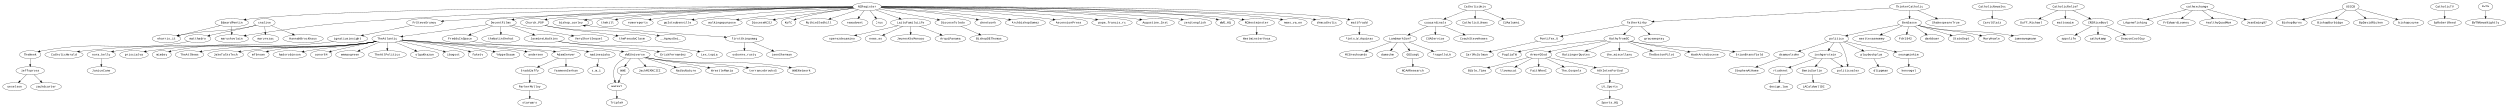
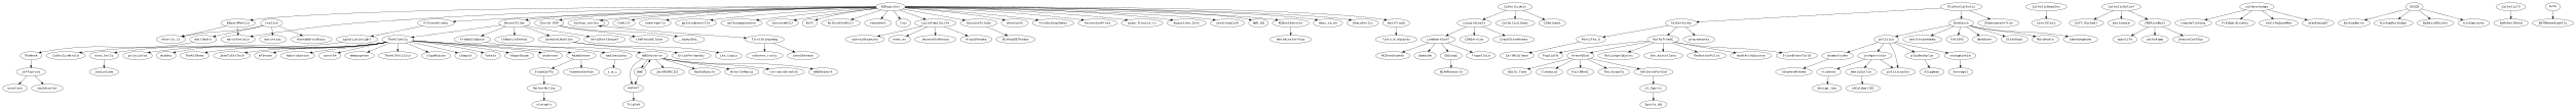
  digraph {
    fontname="Liberation Mono"
    node [fontname="Liberation Mono"]
    edge [fontname="Liberation Mono"]
    TheWeek
    jeffspross
    yeselson
    zachdcarter
    LandmarkConf
    MCGreyhounds
    damschm
    GOSusqU
    FragelloLA
    NCAAResearch
    fatherkirby
    gracewepray
    Pontifex_U
    KathyfromSC
    CarlMcColman
    ArmorOGod
    RatzingerQuotes
    the_miscellany
    TheBostonPilot
    WashArchdiocese
    BrianBransfield
    PagliaTW
    FrSteveGrunow
    ignatiusinsight
    CatholicHerald
    nora_kelly
    JaniceCane
    DecentFilms
    TheAtlantic
    FreddyInSpace
    thebatinthehat
    JasmineLWatkins
    VeryShortSequel
    priscialva
    mimbsy
    TheAtlNews
    JakeTalksTech
    mfbrown
    hadsrobinson
    conor64
    emmaogreen
    TheAtlPolitics
    olgakhazan
    ibogost
    faketv
    YAppelbaum
    andersen
    AdamSerwer
    nadineajaka
    WWEUniverse
    ErickFernandez
    Lex_topia
    Church_POP
    thePseudoClasm
    __AgnusDei_
    bishop_conley
    firstthingsmag
    osborne_rusty
    LeenSherman
    AthIetesForGod
    Bible_Time
    llovmycat
    FaithReeI
    The_Gospels
    LV_Sports
    BraddJaffy
    YasmeenSerhan
    s_m_i
    CatholicNewsSvc
    CarolGlatz
    NCRegister
    thehill
    romereports
    go2steubenville
    walkingwpurpose
    DioceseKCSJ
    KofC
    RuthieGledhill
    newadvent
    Crux
    LaityFamilyLife
    DioceseToledo
    chnetwork
    ArchbishopGomez
    AscensionPress
    pope_francis_rc
    Augustine_Inst
    zenitenglish
    n89 [label=WWE_HQ]
    maryshovlain
    RCWestminster
    news_va_en
    bhmcatholic
    EdwardPentin
    mattfradd
    sperezdecamino
    n97 [label=news_es]
    JeunesKtoMonaco
    ArquiPanama
    BishopDEThomas
    WestminsterVoca
    eharris_it
    Pints_W_Aquinas
    Sports_HQ
    CatholicRelief
    Duff_Michael
    mattswaim
    CRSRiceBowl
    sppslife
    cathykamp
    DeaconCoolGuy
    WWENXT
    TripleH
    matthadro
    WWE
    JackMCMXCIII
    NatbyNature
    WrestleMania
    terrancebrooks5
    WWENetwork
    rtushnet
    design_law
    playbookplus
    dlippman
    BenSasse
    StateDept
    MaryHowle
    jameswegmann
    politico
    westtexasmommy
    Fdr1942
    danbbaer
    seungminkim
    politicoalex
    dsamuelsohn
    joshgerstein
    cuacardinals
    CUAService
    CoachSteveHowes
    kenvogel
    StephenAtHome
    BenjySarlin
    cathexchange
    LAgonefishing
    FrEdwardLooney
    HealthyQuadMom
    JeanEwing07
    ParkerMolloy
    starwars
    ThinkerCatholic
    ShakespeareTrue
    cnalive
    maryrezac
    HannahBrockhaus
    USCCB
    BishopBurns
    BishopBurbidge
    BpDavidRicken
    bishopcoyne
    LACaldwellDC
    CatholicTV
    BpRobertReed
    CatholicUniv
    CatholicU_News
    CUAalumni
    EWTN
    EWTNNewsNightly
    TheWeek -> jeffspross
    jeffspross -> yeselson
    jeffspross -> zachdcarter
    LandmarkConf -> MCGreyhounds
    LandmarkConf -> damschm
    LandmarkConf -> GOSusqU
    LandmarkConf -> FragelloLA
    GOSusqU -> NCAAResearch
    fatherkirby -> gracewepray
    fatherkirby -> Pontifex_U
    fatherkirby -> KathyfromSC
    Pontifex_U -> CarlMcColman
    KathyfromSC -> ArmorOGod
    KathyfromSC -> RatzingerQuotes
    KathyfromSC -> the_miscellany
    KathyfromSC -> TheBostonPilot
    KathyfromSC -> WashArchdiocese
    KathyfromSC -> BrianBransfield
    KathyfromSC -> PagliaTW
    ArmorOGod -> AthIetesForGod
    ArmorOGod -> Bible_Time
    ArmorOGod -> llovmycat
    ArmorOGod -> FaithReeI
    ArmorOGod -> The_Gospels
    FrSteveGrunow -> ignatiusinsight
    ignatiusinsight -> CatholicHerald
    nora_kelly -> JaniceCane
    DecentFilms -> TheAtlantic
    DecentFilms -> FreddyInSpace
    DecentFilms -> thebatinthehat
    DecentFilms -> JasmineLWatkins
    DecentFilms -> VeryShortSequel
    TheAtlantic -> nora_kelly
    TheAtlantic -> priscialva
    TheAtlantic -> mimbsy
    TheAtlantic -> TheAtlNews
    TheAtlantic -> JakeTalksTech
    TheAtlantic -> mfbrown
    TheAtlantic -> hadsrobinson
    TheAtlantic -> conor64
    TheAtlantic -> emmaogreen
    TheAtlantic -> TheAtlPolitics
    TheAtlantic -> olgakhazan
    TheAtlantic -> ibogost
    TheAtlantic -> faketv
    TheAtlantic -> YAppelbaum
    TheAtlantic -> andersen
    TheAtlantic -> AdamSerwer
    TheAtlantic -> nadineajaka
    FreddyInSpace -> WWEUniverse
    JasmineLWatkins -> ErickFernandez
    JasmineLWatkins -> Lex_topia
    AdamSerwer -> BraddJaffy
    AdamSerwer -> YasmeenSerhan
    nadineajaka -> s_m_i
    WWEUniverse -> WWENXT
    WWEUniverse -> WWE
    WWEUniverse -> JackMCMXCIII
    WWEUniverse -> NatbyNature
    WWEUniverse -> WrestleMania
    WWEUniverse -> terrancebrooks5
    WWEUniverse -> WWENetwork
    Church_POP -> thePseudoClasm
    Church_POP -> __AgnusDei_
    bishop_conley -> bishop_conley
    bishop_conley -> firstthingsmag
    firstthingsmag -> osborne_rusty
    firstthingsmag -> LeenSherman
    AthIetesForGod -> LV_Sports
    LV_Sports -> Sports_HQ
    BraddJaffy -> ParkerMolloy
    CatholicNewsSvc -> CarolGlatz
    NCRegister -> FrSteveGrunow
    NCRegister -> DecentFilms
    NCRegister -> Church_POP
    NCRegister -> bishop_conley
    NCRegister -> thehill
    NCRegister -> romereports
    NCRegister -> go2steubenville
    NCRegister -> walkingwpurpose
    NCRegister -> DioceseKCSJ
    NCRegister -> KofC
    NCRegister -> RuthieGledhill
    NCRegister -> newadvent
    NCRegister -> Crux
    NCRegister -> LaityFamilyLife
    NCRegister -> DioceseToledo
    NCRegister -> chnetwork
    NCRegister -> ArchbishopGomez
    NCRegister -> AscensionPress
    NCRegister -> pope_francis_rc
    NCRegister -> Augustine_Inst
    NCRegister -> zenitenglish
    NCRegister -> n89
    NCRegister -> maryshovlain
    NCRegister -> RCWestminster
    NCRegister -> news_va_en
    NCRegister -> bhmcatholic
    NCRegister -> EdwardPentin
    NCRegister -> mattfradd
    LaityFamilyLife -> sperezdecamino
    LaityFamilyLife -> n97
    LaityFamilyLife -> JeunesKtoMonaco
    LaityFamilyLife -> ArquiPanama
    DioceseToledo -> BishopDEThomas
    RCWestminster -> WestminsterVoca
    EdwardPentin -> maryshovlain
    EdwardPentin -> eharris_it
    mattfradd -> Pints_W_Aquinas
    CatholicRelief -> Duff_Michael
    CatholicRelief -> mattswaim
    CatholicRelief -> CRSRiceBowl
    CRSRiceBowl -> sppslife
    CRSRiceBowl -> cathykamp
    CRSRiceBowl -> DeaconCoolGuy
    WWENXT -> TripleH
    matthadro -> TheWeek
+   WWE -> WWEUniverse
    WWE -> WWENXT
    rtushnet -> design_law
    playbookplus -> dlippman
    BenSasse -> StateDept
    BenSasse -> MaryHowle
    BenSasse -> jameswegmann
    BenSasse -> politico
    BenSasse -> westtexasmommy
    BenSasse -> Fdr1942
    BenSasse -> danbbaer
    politico -> playbookplus
    politico -> seungminkim
    politico -> politicoalex
    politico -> dsamuelsohn
    politico -> joshgerstein
    seungminkim -> kenvogel
    dsamuelsohn -> StephenAtHome
    joshgerstein -> rtushnet
    joshgerstein -> politicoalex
    joshgerstein -> BenjySarlin
    cuacardinals -> LandmarkConf
    cuacardinals -> CUAService
    cuacardinals -> CoachSteveHowes
    BenjySarlin -> LACaldwellDC
    cathexchange -> LAgonefishing
    cathexchange -> FrEdwardLooney
    cathexchange -> HealthyQuadMom
    cathexchange -> JeanEwing07
    ParkerMolloy -> starwars
    ThinkerCatholic -> fatherkirby
    ThinkerCatholic -> BenSasse
    ThinkerCatholic -> ShakespeareTrue
    cnalive -> eharris_it
    cnalive -> matthadro
    cnalive -> maryrezac
    cnalive -> HannahBrockhaus
    USCCB -> BishopBurns
    USCCB -> BishopBurbidge
    USCCB -> BpDavidRicken
    USCCB -> bishopcoyne
    CatholicTV -> BpRobertReed
    CatholicUniv -> cuacardinals
    CatholicUniv -> CatholicU_News
    CatholicUniv -> CUAalumni
    EWTN -> EWTNNewsNightly
  }
